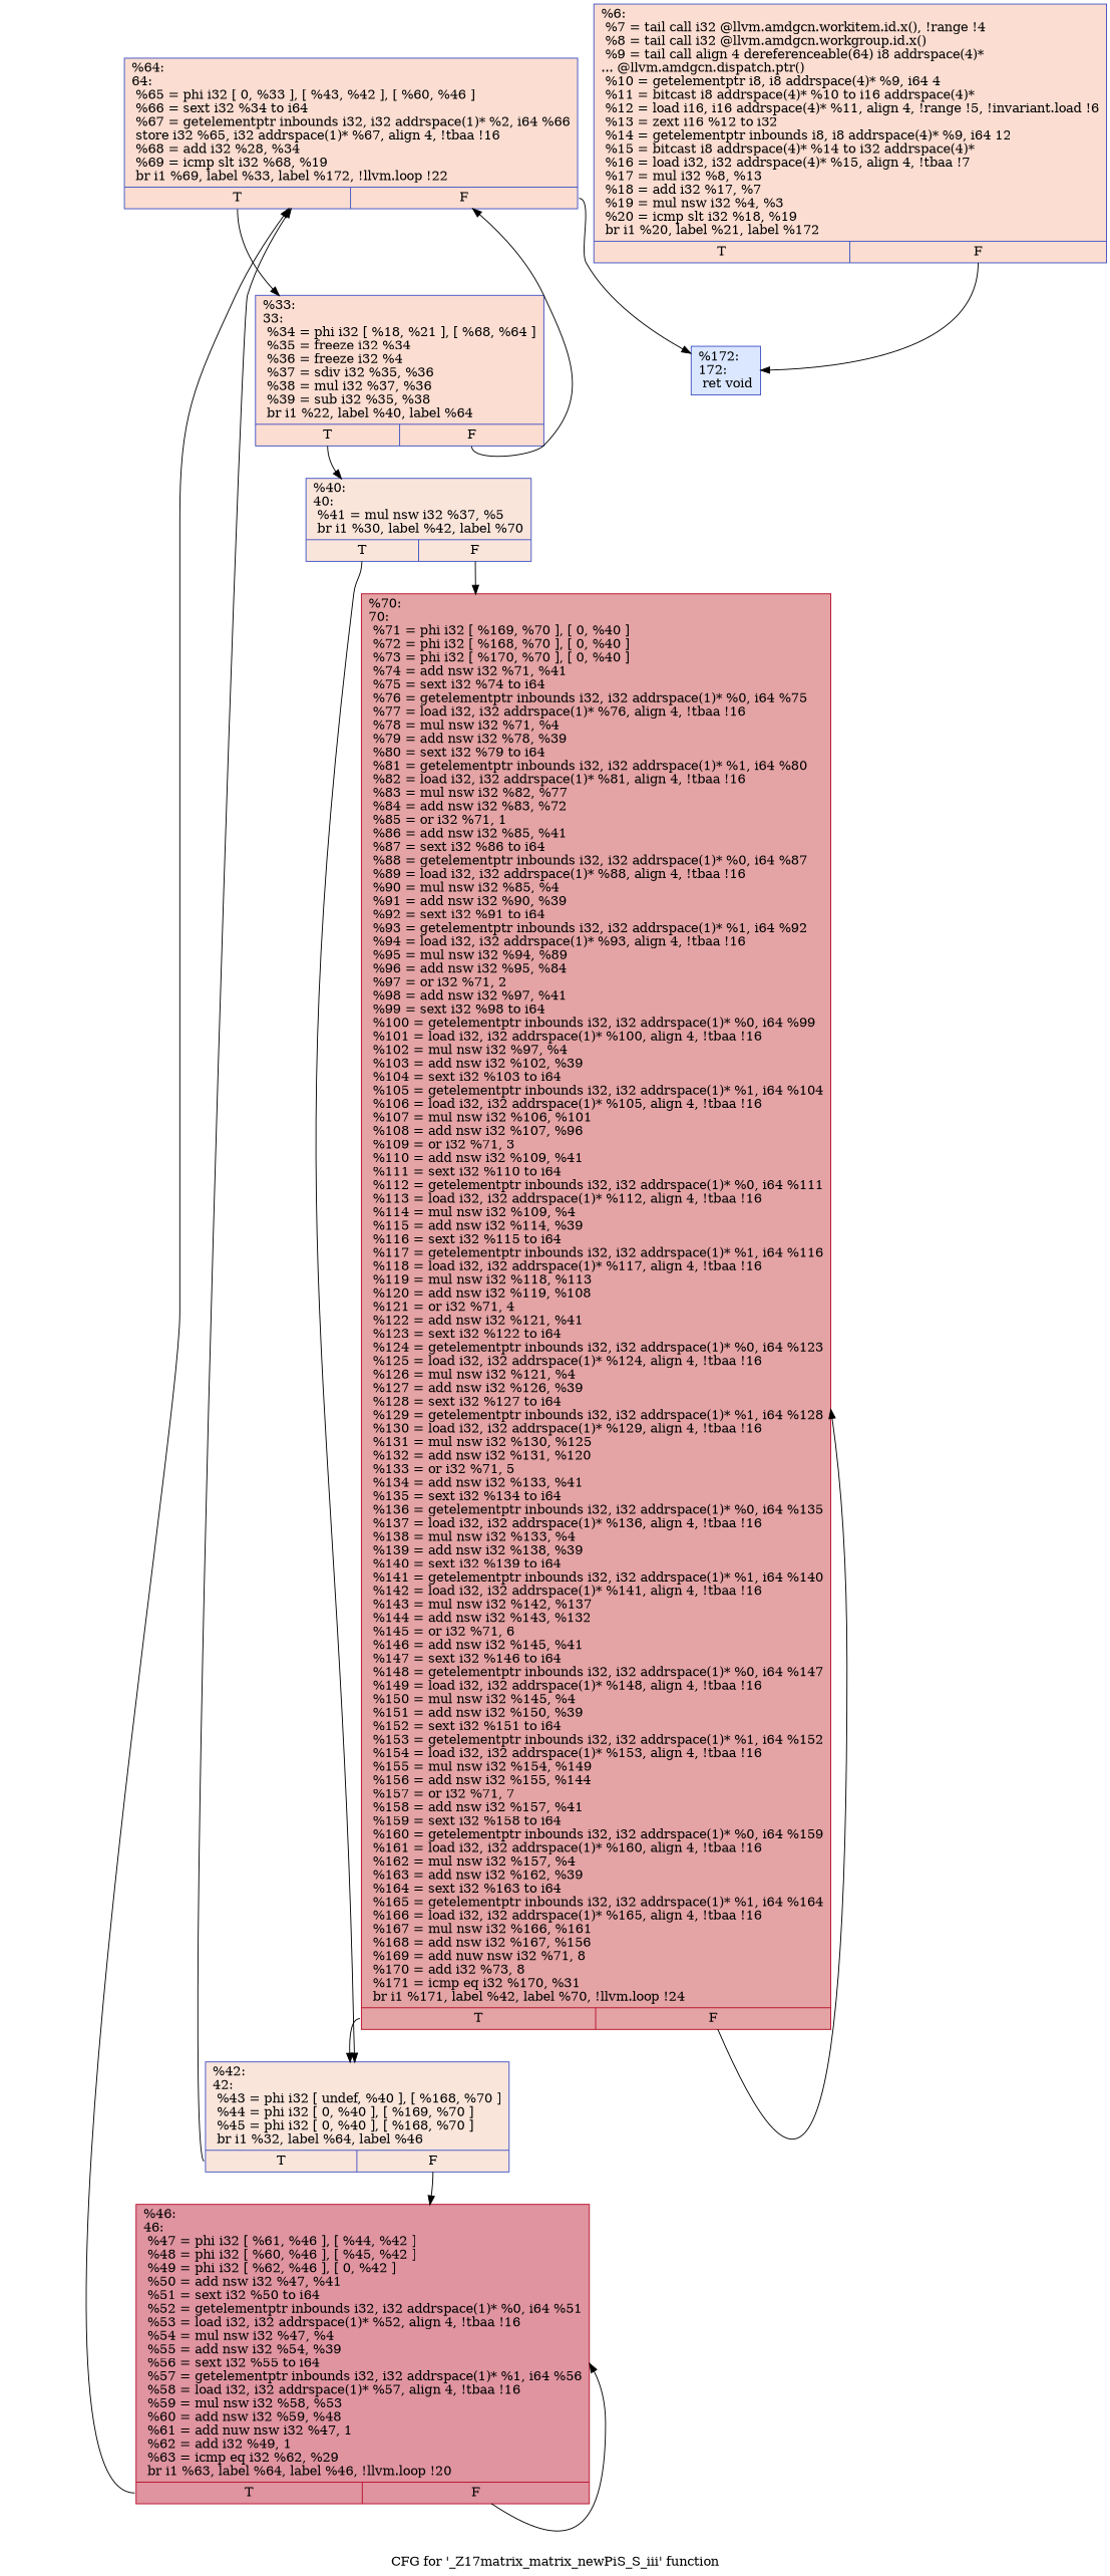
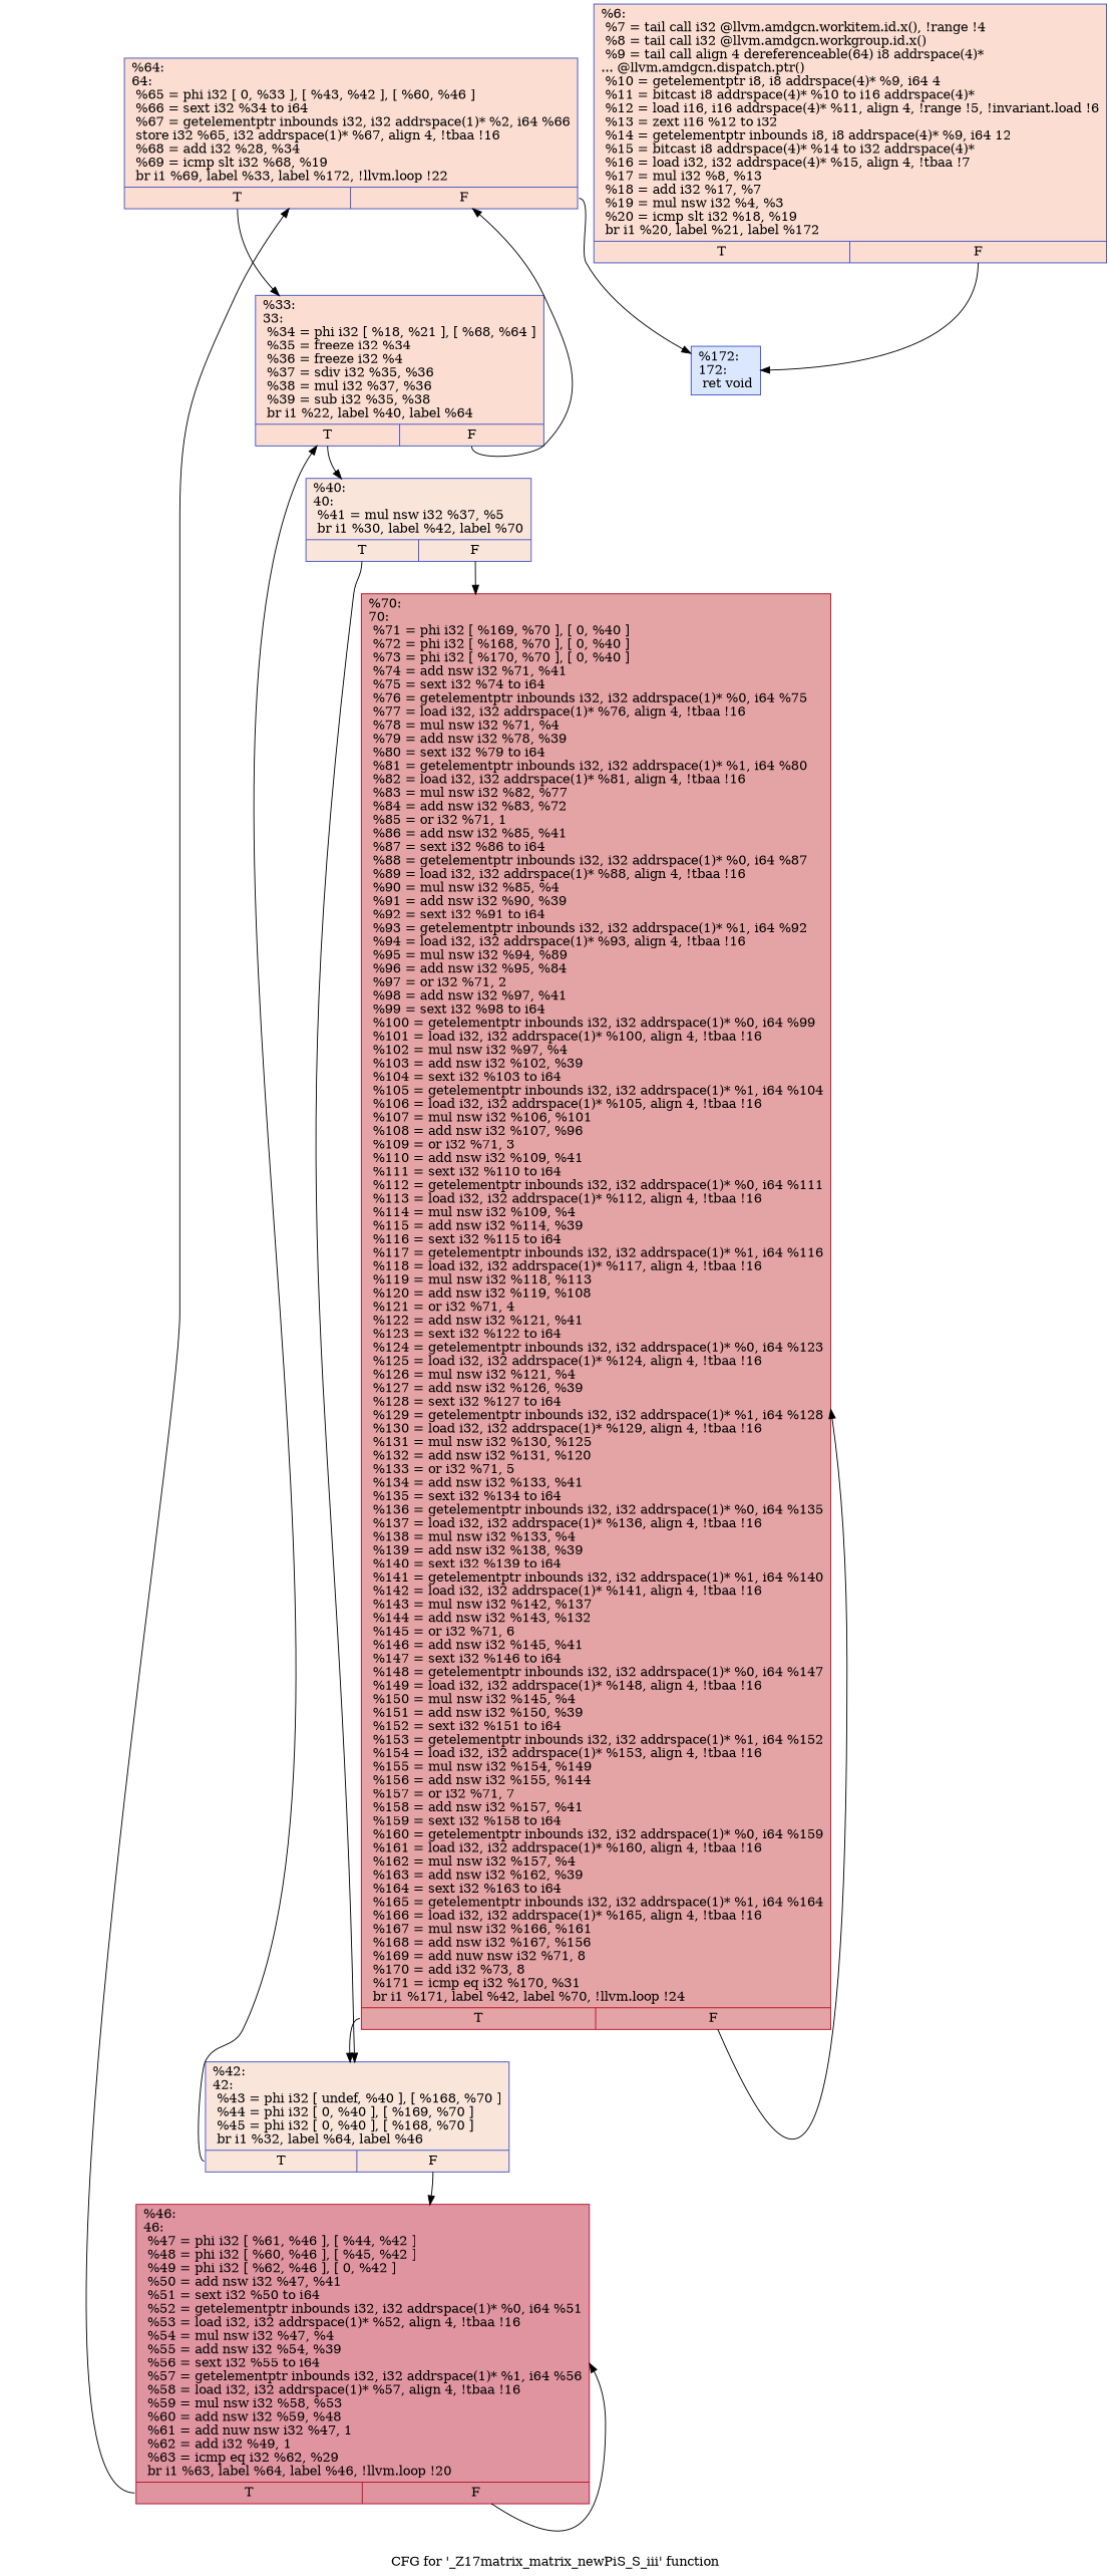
  digraph {
    label="CFG for '_Z17matrix_matrix_newPiS_S_iii' function"
    node [color="#3d50c3ff" fillcolor="#f7b39670" shape=record style=filled]
    edge [tailport=s1]
    n1 [label="{%6:\l  %7 = tail call i32 @llvm.amdgcn.workitem.id.x(), !range !4\l  %8 = tail call i32 @llvm.amdgcn.workgroup.id.x()\l  %9 = tail call align 4 dereferenceable(64) i8 addrspace(4)*\l... @llvm.amdgcn.dispatch.ptr()\l  %10 = getelementptr i8, i8 addrspace(4)* %9, i64 4\l  %11 = bitcast i8 addrspace(4)* %10 to i16 addrspace(4)*\l  %12 = load i16, i16 addrspace(4)* %11, align 4, !range !5, !invariant.load !6\l  %13 = zext i16 %12 to i32\l  %14 = getelementptr inbounds i8, i8 addrspace(4)* %9, i64 12\l  %15 = bitcast i8 addrspace(4)* %14 to i32 addrspace(4)*\l  %16 = load i32, i32 addrspace(4)* %15, align 4, !tbaa !7\l  %17 = mul i32 %8, %13\l  %18 = add i32 %17, %7\l  %19 = mul nsw i32 %4, %3\l  %20 = icmp slt i32 %18, %19\l  br i1 %20, label %21, label %172\l|{<s0>T|<s1>F}}"]
    n2 [fillcolor="#aec9fc70" label="{%172:\l172:                                              \l  ret void\l}"]
    n3 [label="{%33:\l33:                                               \l  %34 = phi i32 [ %18, %21 ], [ %68, %64 ]\l  %35 = freeze i32 %34\l  %36 = freeze i32 %4\l  %37 = sdiv i32 %35, %36\l  %38 = mul i32 %37, %36\l  %39 = sub i32 %35, %38\l  br i1 %22, label %40, label %64\l|{<s0>T|<s1>F}}"]
    n4 [fillcolor="#f4c5ad70" label="{%40:\l40:                                               \l  %41 = mul nsw i32 %37, %5\l  br i1 %30, label %42, label %70\l|{<s0>T|<s1>F}}"]
    n5 [label="{%64:\l64:                                               \l  %65 = phi i32 [ 0, %33 ], [ %43, %42 ], [ %60, %46 ]\l  %66 = sext i32 %34 to i64\l  %67 = getelementptr inbounds i32, i32 addrspace(1)* %2, i64 %66\l  store i32 %65, i32 addrspace(1)* %67, align 4, !tbaa !16\l  %68 = add i32 %28, %34\l  %69 = icmp slt i32 %68, %19\l  br i1 %69, label %33, label %172, !llvm.loop !22\l|{<s0>T|<s1>F}}"]
    n6 [fillcolor="#f4c5ad70" label="{%42:\l42:                                               \l  %43 = phi i32 [ undef, %40 ], [ %168, %70 ]\l  %44 = phi i32 [ 0, %40 ], [ %169, %70 ]\l  %45 = phi i32 [ 0, %40 ], [ %168, %70 ]\l  br i1 %32, label %64, label %46\l|{<s0>T|<s1>F}}"]
    n7 [color="#b70d28ff" fillcolor="#c32e3170" label="{%70:\l70:                                               \l  %71 = phi i32 [ %169, %70 ], [ 0, %40 ]\l  %72 = phi i32 [ %168, %70 ], [ 0, %40 ]\l  %73 = phi i32 [ %170, %70 ], [ 0, %40 ]\l  %74 = add nsw i32 %71, %41\l  %75 = sext i32 %74 to i64\l  %76 = getelementptr inbounds i32, i32 addrspace(1)* %0, i64 %75\l  %77 = load i32, i32 addrspace(1)* %76, align 4, !tbaa !16\l  %78 = mul nsw i32 %71, %4\l  %79 = add nsw i32 %78, %39\l  %80 = sext i32 %79 to i64\l  %81 = getelementptr inbounds i32, i32 addrspace(1)* %1, i64 %80\l  %82 = load i32, i32 addrspace(1)* %81, align 4, !tbaa !16\l  %83 = mul nsw i32 %82, %77\l  %84 = add nsw i32 %83, %72\l  %85 = or i32 %71, 1\l  %86 = add nsw i32 %85, %41\l  %87 = sext i32 %86 to i64\l  %88 = getelementptr inbounds i32, i32 addrspace(1)* %0, i64 %87\l  %89 = load i32, i32 addrspace(1)* %88, align 4, !tbaa !16\l  %90 = mul nsw i32 %85, %4\l  %91 = add nsw i32 %90, %39\l  %92 = sext i32 %91 to i64\l  %93 = getelementptr inbounds i32, i32 addrspace(1)* %1, i64 %92\l  %94 = load i32, i32 addrspace(1)* %93, align 4, !tbaa !16\l  %95 = mul nsw i32 %94, %89\l  %96 = add nsw i32 %95, %84\l  %97 = or i32 %71, 2\l  %98 = add nsw i32 %97, %41\l  %99 = sext i32 %98 to i64\l  %100 = getelementptr inbounds i32, i32 addrspace(1)* %0, i64 %99\l  %101 = load i32, i32 addrspace(1)* %100, align 4, !tbaa !16\l  %102 = mul nsw i32 %97, %4\l  %103 = add nsw i32 %102, %39\l  %104 = sext i32 %103 to i64\l  %105 = getelementptr inbounds i32, i32 addrspace(1)* %1, i64 %104\l  %106 = load i32, i32 addrspace(1)* %105, align 4, !tbaa !16\l  %107 = mul nsw i32 %106, %101\l  %108 = add nsw i32 %107, %96\l  %109 = or i32 %71, 3\l  %110 = add nsw i32 %109, %41\l  %111 = sext i32 %110 to i64\l  %112 = getelementptr inbounds i32, i32 addrspace(1)* %0, i64 %111\l  %113 = load i32, i32 addrspace(1)* %112, align 4, !tbaa !16\l  %114 = mul nsw i32 %109, %4\l  %115 = add nsw i32 %114, %39\l  %116 = sext i32 %115 to i64\l  %117 = getelementptr inbounds i32, i32 addrspace(1)* %1, i64 %116\l  %118 = load i32, i32 addrspace(1)* %117, align 4, !tbaa !16\l  %119 = mul nsw i32 %118, %113\l  %120 = add nsw i32 %119, %108\l  %121 = or i32 %71, 4\l  %122 = add nsw i32 %121, %41\l  %123 = sext i32 %122 to i64\l  %124 = getelementptr inbounds i32, i32 addrspace(1)* %0, i64 %123\l  %125 = load i32, i32 addrspace(1)* %124, align 4, !tbaa !16\l  %126 = mul nsw i32 %121, %4\l  %127 = add nsw i32 %126, %39\l  %128 = sext i32 %127 to i64\l  %129 = getelementptr inbounds i32, i32 addrspace(1)* %1, i64 %128\l  %130 = load i32, i32 addrspace(1)* %129, align 4, !tbaa !16\l  %131 = mul nsw i32 %130, %125\l  %132 = add nsw i32 %131, %120\l  %133 = or i32 %71, 5\l  %134 = add nsw i32 %133, %41\l  %135 = sext i32 %134 to i64\l  %136 = getelementptr inbounds i32, i32 addrspace(1)* %0, i64 %135\l  %137 = load i32, i32 addrspace(1)* %136, align 4, !tbaa !16\l  %138 = mul nsw i32 %133, %4\l  %139 = add nsw i32 %138, %39\l  %140 = sext i32 %139 to i64\l  %141 = getelementptr inbounds i32, i32 addrspace(1)* %1, i64 %140\l  %142 = load i32, i32 addrspace(1)* %141, align 4, !tbaa !16\l  %143 = mul nsw i32 %142, %137\l  %144 = add nsw i32 %143, %132\l  %145 = or i32 %71, 6\l  %146 = add nsw i32 %145, %41\l  %147 = sext i32 %146 to i64\l  %148 = getelementptr inbounds i32, i32 addrspace(1)* %0, i64 %147\l  %149 = load i32, i32 addrspace(1)* %148, align 4, !tbaa !16\l  %150 = mul nsw i32 %145, %4\l  %151 = add nsw i32 %150, %39\l  %152 = sext i32 %151 to i64\l  %153 = getelementptr inbounds i32, i32 addrspace(1)* %1, i64 %152\l  %154 = load i32, i32 addrspace(1)* %153, align 4, !tbaa !16\l  %155 = mul nsw i32 %154, %149\l  %156 = add nsw i32 %155, %144\l  %157 = or i32 %71, 7\l  %158 = add nsw i32 %157, %41\l  %159 = sext i32 %158 to i64\l  %160 = getelementptr inbounds i32, i32 addrspace(1)* %0, i64 %159\l  %161 = load i32, i32 addrspace(1)* %160, align 4, !tbaa !16\l  %162 = mul nsw i32 %157, %4\l  %163 = add nsw i32 %162, %39\l  %164 = sext i32 %163 to i64\l  %165 = getelementptr inbounds i32, i32 addrspace(1)* %1, i64 %164\l  %166 = load i32, i32 addrspace(1)* %165, align 4, !tbaa !16\l  %167 = mul nsw i32 %166, %161\l  %168 = add nsw i32 %167, %156\l  %169 = add nuw nsw i32 %71, 8\l  %170 = add i32 %73, 8\l  %171 = icmp eq i32 %170, %31\l  br i1 %171, label %42, label %70, !llvm.loop !24\l|{<s0>T|<s1>F}}"]
    n8 [color="#b70d28ff" fillcolor="#b70d2870" label="{%46:\l46:                                               \l  %47 = phi i32 [ %61, %46 ], [ %44, %42 ]\l  %48 = phi i32 [ %60, %46 ], [ %45, %42 ]\l  %49 = phi i32 [ %62, %46 ], [ 0, %42 ]\l  %50 = add nsw i32 %47, %41\l  %51 = sext i32 %50 to i64\l  %52 = getelementptr inbounds i32, i32 addrspace(1)* %0, i64 %51\l  %53 = load i32, i32 addrspace(1)* %52, align 4, !tbaa !16\l  %54 = mul nsw i32 %47, %4\l  %55 = add nsw i32 %54, %39\l  %56 = sext i32 %55 to i64\l  %57 = getelementptr inbounds i32, i32 addrspace(1)* %1, i64 %56\l  %58 = load i32, i32 addrspace(1)* %57, align 4, !tbaa !16\l  %59 = mul nsw i32 %58, %53\l  %60 = add nsw i32 %59, %48\l  %61 = add nuw nsw i32 %47, 1\l  %62 = add i32 %49, 1\l  %63 = icmp eq i32 %62, %29\l  br i1 %63, label %64, label %46, !llvm.loop !20\l|{<s0>T|<s1>F}}"]
    n1 -> n2
    n3 -> n4 [tailport=s0]
    n3 -> n5
    n4 -> n6 [tailport=s0]
    n4 -> n7
    n5 -> n2
    n5 -> n3 [tailport=s0]
-   n6 -> n5 [tailport=s0]
+   n6 -> n3 [tailport=s0]
    n6 -> n8
    n7 -> n6 [tailport=s0]
    n7 -> n7
    n8 -> n5 [tailport=s0]
    n8 -> n8
  }
